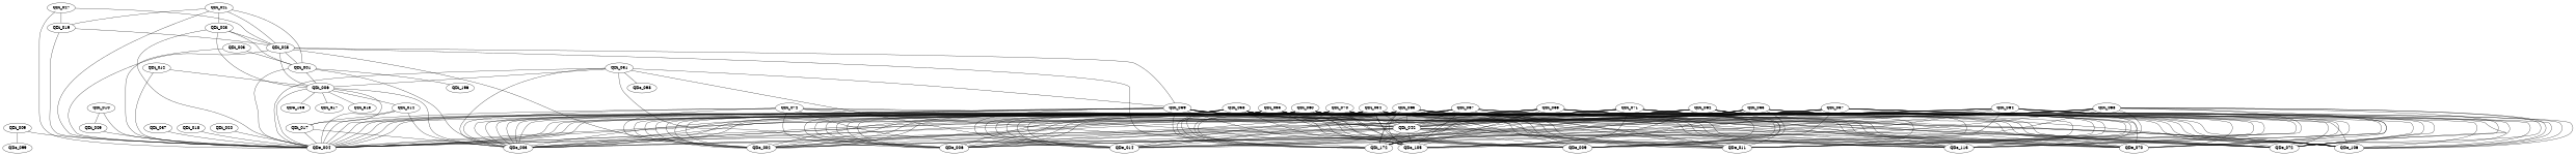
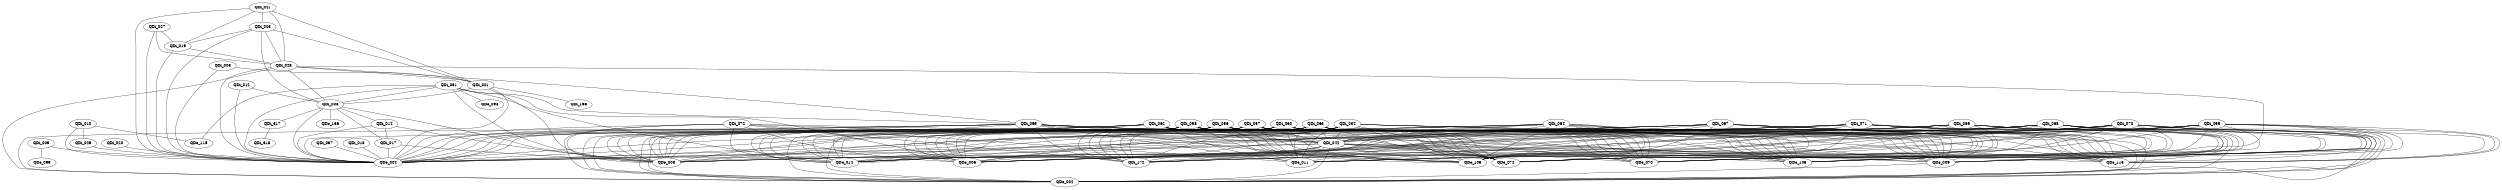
  strict graph {
    QDi_001
    QDe_004
    QDe_003
    QDi_006
    QDi_196
    QDi_014
    QDe_136
    QDi_317
    QDi_318
    QDi_017
    QDi_003
    QDi_009
    QDe_099
    QDi_010
+   QDe_115
    QDi_029
    QDi_012
    QDi_018
    QDi_019
    QDi_028
    QDe_002
    QDe_105
    QDi_059
    QDe_006
    QDe_014
    QDi_042
    QDi_172
    QDe_011
    QDe_009
    QDe_070
    QDe_072
    QDe_106
    QDe_113
    QDi_020
    QDi_021
    QDi_023
    QDi_027
    QDi_031
    QDe_098
    QDi_037
    n41 [label=QDi_034]
    QDi_055
    QDi_056
    QDi_057
    QDi_058
    QDi_060
    QDi_062
    QDi_063
    QDi_064
    QDi_065
    QDi_067
    QDi_068
    QDi_070
    QDi_071
    QDi_072
    QDi_001 -- QDe_004
    QDi_001 -- QDe_003
    QDi_001 -- QDi_006
    QDi_001 -- QDi_196
    QDi_006 -- QDe_004
    QDi_006 -- QDe_003
    QDi_006 -- QDi_014
    QDi_006 -- QDe_136
    QDi_006 -- QDi_317
-   QDi_006 -- QDi_318
+   QDi_317 -- QDi_318
    QDi_014 -- QDe_004
    QDi_014 -- QDe_003
    QDi_014 -- QDi_017
    QDi_017 -- QDe_004
    QDi_017 -- QDe_003
    QDi_017 -- QDi_006
    QDi_003 -- QDi_001
    QDi_003 -- QDe_004
    QDi_009 -- QDe_004
    QDi_009 -- QDe_099
    QDi_010 -- QDe_004
+   QDi_010 -- QDe_115
    QDi_010 -- QDi_029
    QDi_029 -- QDe_004
    QDi_012 -- QDe_004
    QDi_012 -- QDi_006
    QDi_018 -- QDe_004
    QDi_019 -- QDe_004
    QDi_019 -- QDi_028
    QDi_028 -- QDi_001
    QDi_028 -- QDe_004
    QDi_028 -- QDi_006
    QDi_028 -- QDe_002
    QDi_028 -- QDe_105
    QDi_028 -- QDi_059
    QDi_059 -- QDe_004
    QDi_059 -- QDe_003
    QDi_059 -- QDe_002
    QDi_059 -- QDe_105
    QDi_059 -- QDe_006
    QDi_059 -- QDe_014
    QDi_059 -- QDi_042
    QDi_059 -- QDi_172
    QDi_059 -- QDe_011
    QDi_059 -- QDe_009
    QDi_059 -- QDe_070
    QDi_059 -- QDe_072
    QDi_059 -- QDe_106
    QDi_059 -- QDe_113
    QDi_042 -- QDe_004
    QDi_042 -- QDe_003
    QDi_042 -- QDe_002
    QDi_042 -- QDe_105
    QDi_042 -- QDe_006
    QDi_042 -- QDe_014
    QDi_042 -- QDi_172
    QDi_042 -- QDe_011
    QDi_042 -- QDe_009
    QDi_042 -- QDe_070
    QDi_042 -- QDe_072
    QDi_042 -- QDe_106
    QDi_042 -- QDe_113
    QDi_020 -- QDe_004
    QDi_021 -- QDi_001
    QDi_021 -- QDe_004
    QDi_021 -- QDi_019
    QDi_021 -- QDi_028
    QDi_021 -- QDi_023
    QDi_023 -- QDi_001
    QDi_023 -- QDe_004
    QDi_023 -- QDi_006
+   QDi_023 -- QDi_019
    QDi_023 -- QDi_028
    QDi_027 -- QDe_004
    QDi_027 -- QDi_019
    QDi_027 -- QDi_028
    QDi_031 -- QDe_004
    QDi_031 -- QDe_003
    QDi_031 -- QDi_006
+   QDi_031 -- QDe_115
    QDi_031 -- QDi_059
    QDi_031 -- QDe_006
    QDi_031 -- QDe_014
    QDi_031 -- QDe_098
    QDi_037 -- QDe_004
    n41 -- QDe_004
    n41 -- QDe_003
-   n41 -- QDe_002
+   QDe_009 -- QDe_002
    n41 -- QDe_105
    n41 -- QDe_006
    n41 -- QDe_014
    n41 -- QDi_042
    n41 -- QDi_172
    n41 -- QDe_011
    n41 -- QDe_009
    n41 -- QDe_070
    n41 -- QDe_072
    n41 -- QDe_106
    n41 -- QDe_113
    QDi_055 -- QDe_004
    QDi_055 -- QDe_003
    QDi_055 -- QDe_002
    QDi_055 -- QDe_105
    QDi_055 -- QDe_006
    QDi_055 -- QDe_014
    QDi_055 -- QDi_042
    QDi_055 -- QDi_172
    QDi_055 -- QDe_011
    QDi_055 -- QDe_009
    QDi_055 -- QDe_070
    QDi_055 -- QDe_072
    QDi_055 -- QDe_106
    QDi_055 -- QDe_113
    QDi_056 -- QDe_004
    QDi_056 -- QDe_003
    QDi_056 -- QDe_002
    QDi_056 -- QDe_105
    QDi_056 -- QDe_006
    QDi_056 -- QDe_014
    QDi_056 -- QDi_042
    QDi_056 -- QDi_172
    QDi_056 -- QDe_011
    QDi_056 -- QDe_009
    QDi_056 -- QDe_070
    QDi_056 -- QDe_072
    QDi_056 -- QDe_106
    QDi_056 -- QDe_113
    QDi_057 -- QDe_004
    QDi_057 -- QDe_003
    QDi_057 -- QDe_002
    QDi_057 -- QDe_105
    QDi_057 -- QDe_006
    QDi_057 -- QDe_014
    QDi_057 -- QDi_042
    QDi_057 -- QDi_172
    QDi_057 -- QDe_011
    QDi_057 -- QDe_009
    QDi_057 -- QDe_070
    QDi_057 -- QDe_072
    QDi_057 -- QDe_106
    QDi_057 -- QDe_113
    QDi_058 -- QDe_004
    QDi_058 -- QDe_003
    QDi_058 -- QDe_002
    QDi_058 -- QDe_105
    QDi_058 -- QDe_006
    QDi_058 -- QDe_014
    QDi_058 -- QDi_042
    QDi_058 -- QDi_172
    QDi_058 -- QDe_011
    QDi_058 -- QDe_009
    QDi_058 -- QDe_070
    QDi_058 -- QDe_072
    QDi_058 -- QDe_106
    QDi_058 -- QDe_113
    QDi_060 -- QDe_004
    QDi_060 -- QDe_003
    QDi_060 -- QDe_002
    QDi_060 -- QDe_105
    QDi_060 -- QDe_006
    QDi_060 -- QDe_014
    QDi_060 -- QDi_042
    QDi_060 -- QDi_172
    QDi_060 -- QDe_011
    QDi_060 -- QDe_009
    QDi_060 -- QDe_070
    QDi_060 -- QDe_072
    QDi_060 -- QDe_106
    QDi_060 -- QDe_113
    QDi_062 -- QDe_004
    QDi_062 -- QDe_003
    QDi_062 -- QDe_002
    QDi_062 -- QDe_105
    QDi_062 -- QDe_006
    QDi_062 -- QDe_014
    QDi_062 -- QDi_042
    QDi_062 -- QDi_172
    QDi_062 -- QDe_011
    QDi_062 -- QDe_009
    QDi_062 -- QDe_070
    QDi_062 -- QDe_072
    QDi_062 -- QDe_106
    QDi_062 -- QDe_113
    QDi_063 -- QDe_004
    QDi_063 -- QDe_003
    QDi_063 -- QDe_002
    QDi_063 -- QDe_105
    QDi_063 -- QDe_006
    QDi_063 -- QDe_014
    QDi_063 -- QDi_042
    QDi_063 -- QDi_172
    QDi_063 -- QDe_011
    QDi_063 -- QDe_009
    QDi_063 -- QDe_070
    QDi_063 -- QDe_072
    QDi_063 -- QDe_106
    QDi_063 -- QDe_113
    QDi_064 -- QDe_004
    QDi_064 -- QDe_003
    QDi_064 -- QDe_002
    QDi_064 -- QDe_105
    QDi_064 -- QDe_006
    QDi_064 -- QDe_014
    QDi_064 -- QDi_042
    QDi_064 -- QDi_172
    QDi_064 -- QDe_011
    QDi_064 -- QDe_009
    QDi_064 -- QDe_070
    QDi_064 -- QDe_072
    QDi_064 -- QDe_106
    QDi_064 -- QDe_113
    QDi_065 -- QDe_004
    QDi_065 -- QDe_003
    QDi_065 -- QDe_002
    QDi_065 -- QDe_105
    QDi_065 -- QDe_006
    QDi_065 -- QDe_014
    QDi_065 -- QDi_042
    QDi_065 -- QDi_172
    QDi_065 -- QDe_011
    QDi_065 -- QDe_009
    QDi_065 -- QDe_070
    QDi_065 -- QDe_072
    QDi_065 -- QDe_106
    QDi_065 -- QDe_113
    QDi_067 -- QDe_004
    QDi_067 -- QDe_003
    QDi_067 -- QDe_002
    QDi_067 -- QDe_105
    QDi_067 -- QDe_006
    QDi_067 -- QDe_014
    QDi_067 -- QDi_042
    QDi_067 -- QDi_172
    QDi_067 -- QDe_011
    QDi_067 -- QDe_009
    QDi_067 -- QDe_070
    QDi_067 -- QDe_072
    QDi_067 -- QDe_106
    QDi_067 -- QDe_113
    QDi_068 -- QDe_004
    QDi_068 -- QDe_003
    QDi_068 -- QDe_002
    QDi_068 -- QDe_105
    QDi_068 -- QDe_006
    QDi_068 -- QDe_014
    QDi_068 -- QDi_042
    QDi_068 -- QDi_172
    QDi_068 -- QDe_011
    QDi_068 -- QDe_009
    QDi_068 -- QDe_070
    QDi_068 -- QDe_072
    QDi_068 -- QDe_106
    QDi_068 -- QDe_113
    QDi_070 -- QDe_004
    QDi_070 -- QDe_003
    QDi_070 -- QDe_002
    QDi_070 -- QDe_105
    QDi_070 -- QDe_006
    QDi_070 -- QDe_014
    QDi_070 -- QDi_042
    QDi_070 -- QDi_172
    QDi_070 -- QDe_011
    QDi_070 -- QDe_009
    QDi_070 -- QDe_070
    QDi_070 -- QDe_072
    QDi_070 -- QDe_106
    QDi_070 -- QDe_113
    QDi_071 -- QDe_004
    QDi_071 -- QDe_003
    QDi_071 -- QDe_002
    QDi_071 -- QDe_105
    QDi_071 -- QDe_006
    QDi_071 -- QDe_014
    QDi_071 -- QDi_042
    QDi_071 -- QDi_172
    QDi_071 -- QDe_011
    QDi_071 -- QDe_009
    QDi_071 -- QDe_070
    QDi_071 -- QDe_072
    QDi_071 -- QDe_106
    QDi_071 -- QDe_113
    QDi_072 -- QDe_004
    QDi_072 -- QDe_003
    QDi_072 -- QDe_002
    QDi_072 -- QDe_006
    QDi_072 -- QDe_014
    QDi_072 -- QDi_042
    QDi_072 -- QDi_172
    QDi_072 -- QDe_011
    QDi_072 -- QDe_009
  }
